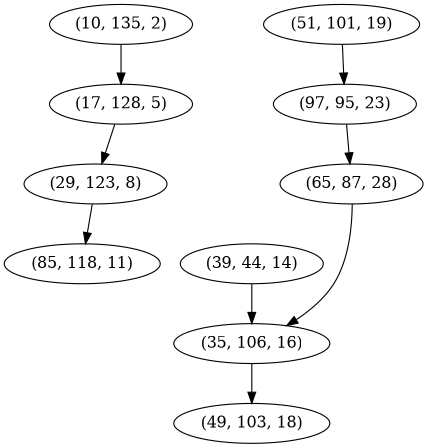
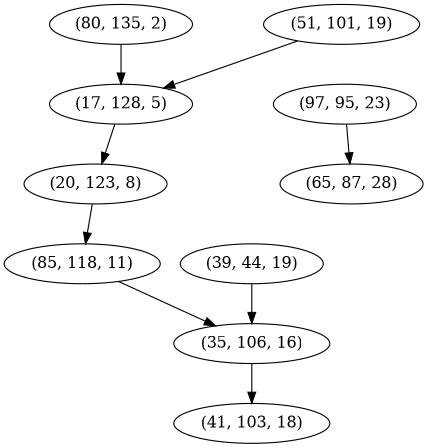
  digraph {
-   "(10, 135, 2)"
+   "(10, 135, 2)" [label="(80, 135, 2)"]
    "(17, 128, 5)"
-   "(20, 123, 8)" [label="(29, 123, 8)"]
+   "(20, 123, 8)"
    n4 [label="(85, 118, 11)"]
    "(35, 106, 16)"
-   "(49, 103, 18)"
-   "(39, 44, 19)" [label="(39, 44, 14)"]
+   "(49, 103, 18)" [label="(41, 103, 18)"]
+   "(39, 44, 19)"
    n8 [label="(97, 95, 23)"]
    "(51, 101, 19)"
    "(65, 87, 28)"
    "(10, 135, 2)" -> "(17, 128, 5)"
    "(17, 128, 5)" -> "(20, 123, 8)"
    "(20, 123, 8)" -> n4
-   "(65, 87, 28)" -> "(35, 106, 16)"
+   n4 -> "(35, 106, 16)"
    "(35, 106, 16)" -> "(49, 103, 18)"
    "(39, 44, 19)" -> "(35, 106, 16)"
    n8 -> "(65, 87, 28)"
-   "(51, 101, 19)" -> n8
+   "(51, 101, 19)" -> "(17, 128, 5)"
  }
